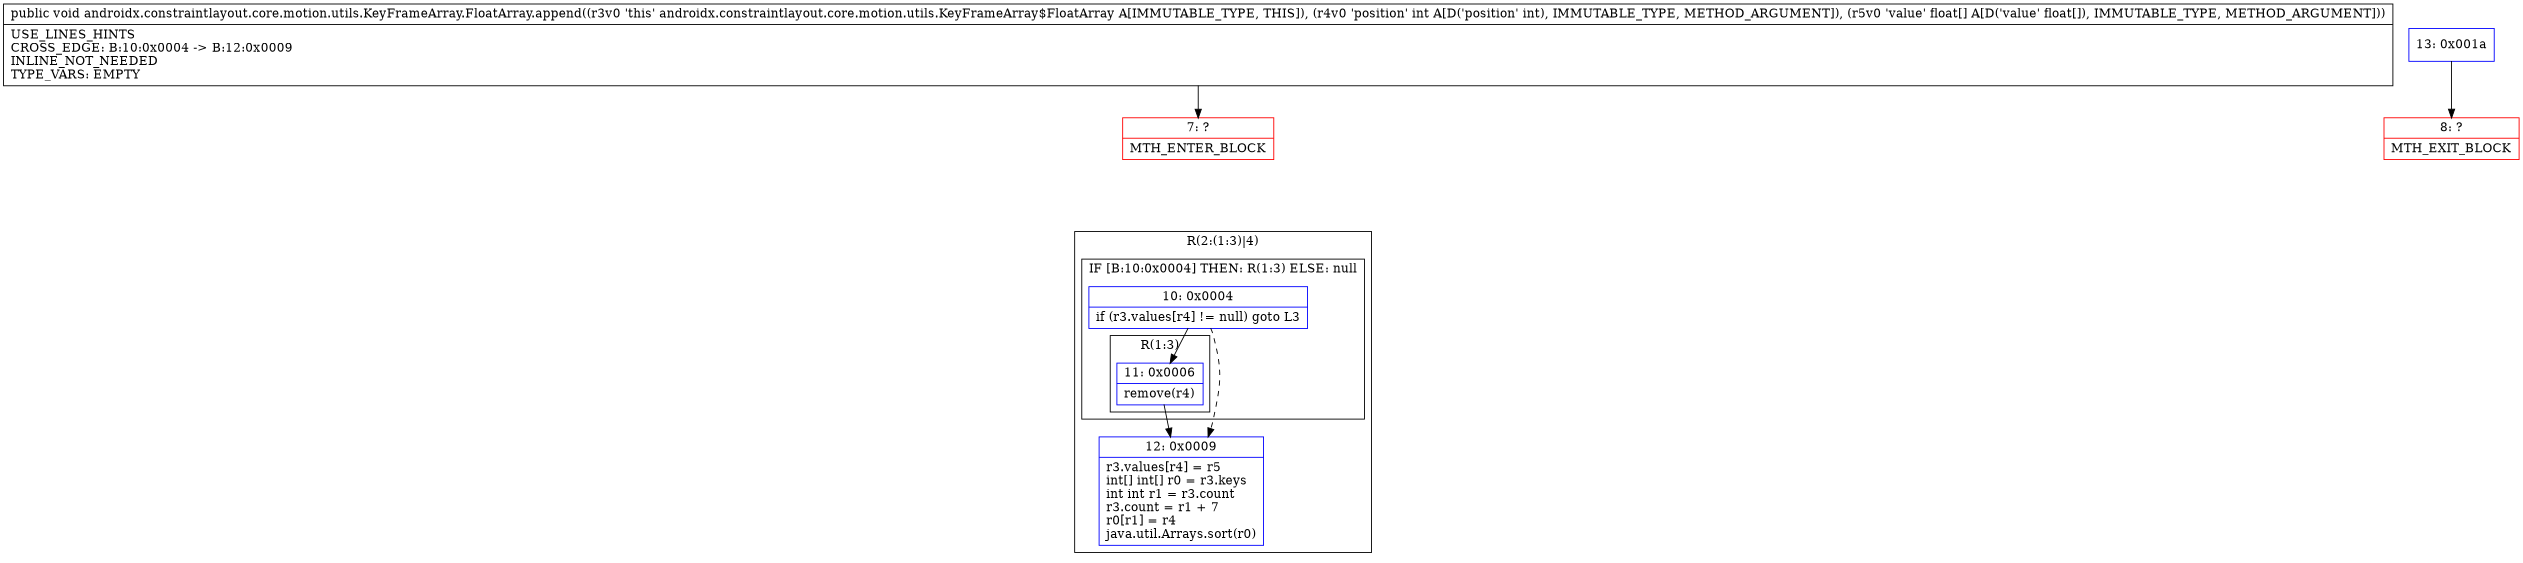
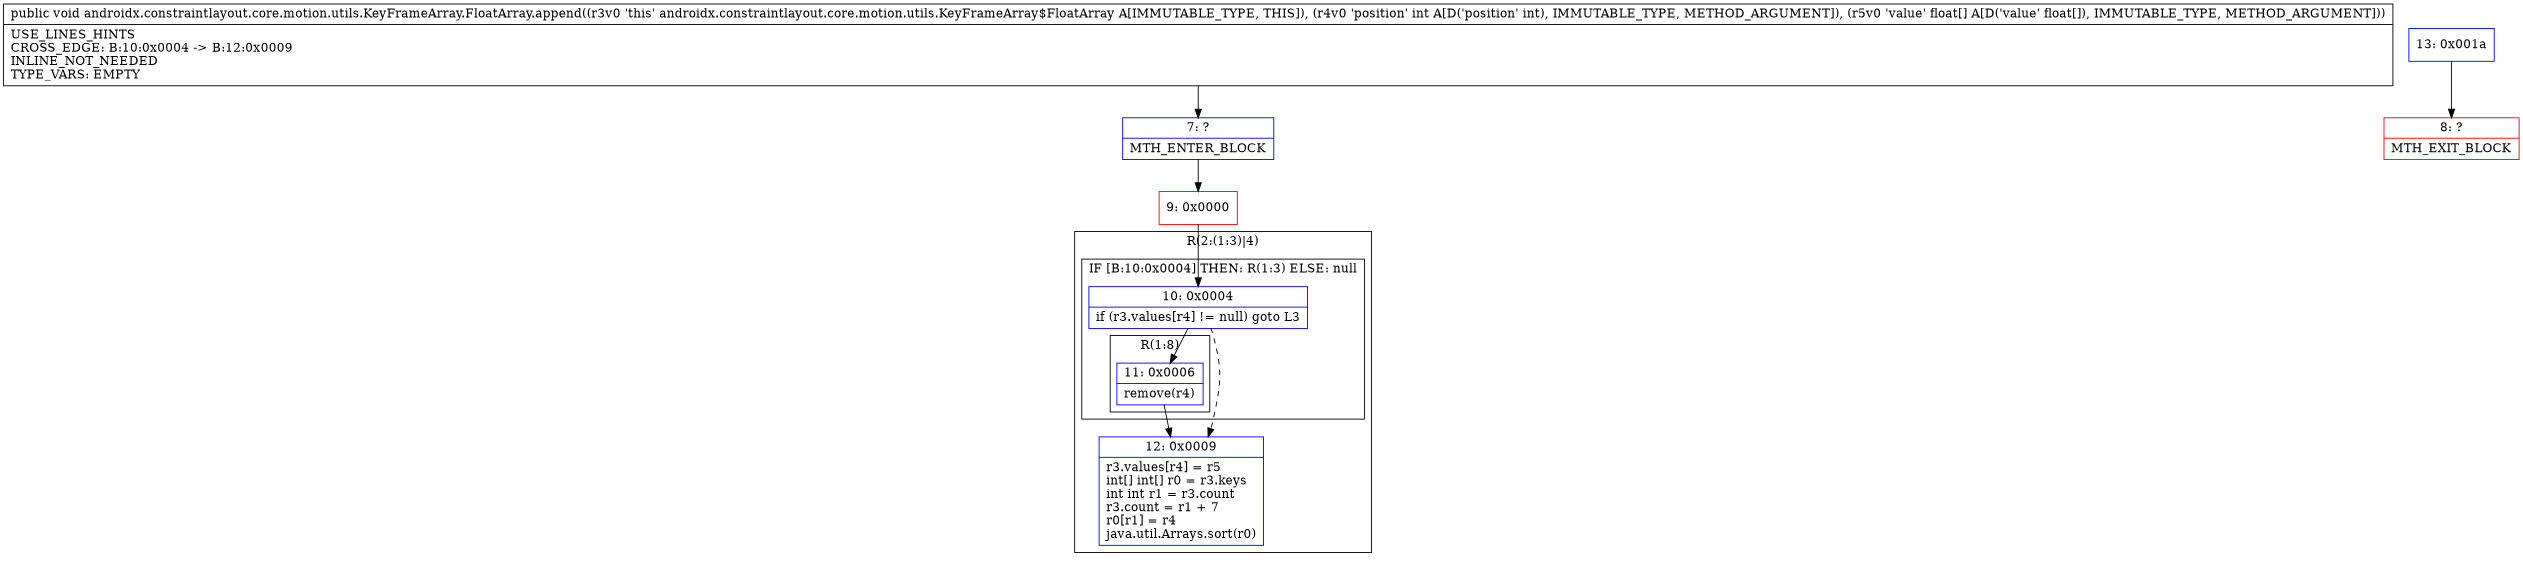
  digraph {
    node [color=blue shape=record]
    n1 [label="{11\:\ 0x0006|remove(r4)\l}"]
    n2 [label="{10\:\ 0x0004|if (r3.values[r4] != null) goto L3\l}"]
    n3 [label="{12\:\ 0x0009|r3.values[r4] = r5\lint[] int[] r0 = r3.keys\lint int r1 = r3.count\lr3.count = r1 + 7\lr0[r1] = r4\ljava.util.Arrays.sort(r0)\l}"]
    n4 [label="{13\:\ 0x001a}"]
    n5 [color=red label="{8\:\ ?|MTH_EXIT_BLOCK\l}"]
-   n6 [color=red label="{7\:\ ?|MTH_ENTER_BLOCK\l}"]
+   n6 [label="{7\:\ ?|MTH_ENTER_BLOCK\l}"]
+   n7 [color=red label="{9\:\ 0x0000}"]
    n8 [label="{public void androidx.constraintlayout.core.motion.utils.KeyFrameArray.FloatArray.append((r3v0 'this' androidx.constraintlayout.core.motion.utils.KeyFrameArray$FloatArray A[IMMUTABLE_TYPE, THIS]), (r4v0 'position' int A[D('position' int), IMMUTABLE_TYPE, METHOD_ARGUMENT]), (r5v0 'value' float[] A[D('value' float[]), IMMUTABLE_TYPE, METHOD_ARGUMENT]))  | USE_LINES_HINTS\lCROSS_EDGE: B:10:0x0004 \-\> B:12:0x0009\lINLINE_NOT_NEEDED\lTYPE_VARS: EMPTY\l}" color=""]
    subgraph cluster_1 {
      label="R(2:(1:3)|4)"
      n3
      subgraph cluster_2 {
        label="IF [B:10:0x0004] THEN: R(1:3) ELSE: null"
        n2
        subgraph cluster_3 {
-         label="R(1:3)"
+         label="R(1:8)"
          n1
        }
      }
    }
    n1 -> n3
    n2 -> n1
    n2 -> n3 [style=dashed]
    n4 -> n5
+   n6 -> n7
+   n7 -> n2
    n8 -> n6
  }
